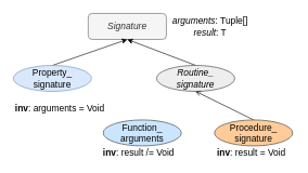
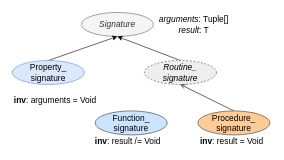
  <mxCell id="0" />
  <mxCell id="1" parent="0" />
- <mxCell id="2" value="Signature" style="whiteSpace=wrap;html=1;fontSize=14;fillColor=#f5f5f5;strokeColor=#666666;fontColor=#333333;fontStyle=2;rounded=1;" vertex="1" parent="1"><mxGeometry x="135" y="20" width="120" height="40" as="geometry" /></mxCell>
+ <mxCell id="2" value="Signature" style="ellipse;whiteSpace=wrap;html=1;fontSize=14;fillColor=#f5f5f5;strokeColor=#666666;fontColor=#333333;fontStyle=2" vertex="1" parent="1"><mxGeometry x="135" y="20" width="120" height="40" as="geometry" /></mxCell>
  <mxCell id="3" style="rounded=0;orthogonalLoop=1;jettySize=auto;html=1;exitX=0.5;exitY=0;exitDx=0;exitDy=0;fontSize=14;entryX=0.5;entryY=1;entryDx=0;entryDy=0;" edge="1" parent="1" source="4" target="2"><mxGeometry relative="1" as="geometry" /></mxCell>
  <mxCell id="4" value="Property_&lt;br&gt;signature" style="ellipse;whiteSpace=wrap;html=1;fontSize=14;fillColor=#dae8fc;strokeColor=#6c8ebf;" vertex="1" parent="1"><mxGeometry x="20" y="100" width="120" height="40" as="geometry" /></mxCell>
  <mxCell id="5" value="&lt;i&gt;arguments&lt;/i&gt;: Tuple[]&lt;br&gt;&lt;i&gt;result&lt;/i&gt;: T" style="text;html=1;strokeColor=none;fillColor=none;align=center;verticalAlign=middle;whiteSpace=wrap;rounded=0;fontSize=14;" vertex="1" parent="1"><mxGeometry x="255" y="20" width="135" height="40" as="geometry" /></mxCell>
  <mxCell id="6" value="&lt;b&gt;inv&lt;/b&gt;: arguments = Void" style="text;html=1;resizable=0;points=[];autosize=1;align=left;verticalAlign=top;spacingTop=-4;fontSize=14;" vertex="1" parent="1"><mxGeometry x="21" y="155" width="150" height="20" as="geometry" /></mxCell>
  <mxCell id="7" style="edgeStyle=none;rounded=0;orthogonalLoop=1;jettySize=auto;html=1;exitX=0.5;exitY=0;exitDx=0;exitDy=0;entryX=0.5;entryY=1;entryDx=0;entryDy=0;fontSize=14;" edge="1" parent="1" source="8" target="2"><mxGeometry relative="1" as="geometry" /></mxCell>
- <mxCell id="8" value="Routine_&lt;br&gt;signature" style="ellipse;whiteSpace=wrap;html=1;fontSize=14;fillColor=#eeeeee;strokeColor=#36393d;fontStyle=2" vertex="1" parent="1"><mxGeometry x="240" y="100" width="120" height="40" as="geometry" /></mxCell>
- <mxCell id="9" value="Function_&lt;br&gt;arguments" style="ellipse;whiteSpace=wrap;html=1;fontSize=14;fillColor=#cce5ff;strokeColor=#36393d;" vertex="1" parent="1"><mxGeometry x="158" y="184" width="120" height="40" as="geometry" /></mxCell>
+ <mxCell id="8" value="Routine_&lt;br&gt;signature" style="ellipse;whiteSpace=wrap;html=1;fontSize=14;fillColor=#eeeeee;strokeColor=#36393d;fontStyle=2;dashed=1;" vertex="1" parent="1"><mxGeometry x="240" y="100" width="120" height="40" as="geometry" /></mxCell>
+ <mxCell id="9" value="Function_&lt;br&gt;signature" style="ellipse;whiteSpace=wrap;html=1;fontSize=14;fillColor=#cce5ff;strokeColor=#36393d;" vertex="1" parent="1"><mxGeometry x="158" y="184" width="120" height="40" as="geometry" /></mxCell>
  <mxCell id="10" style="edgeStyle=none;rounded=0;orthogonalLoop=1;jettySize=auto;html=1;exitX=0.5;exitY=0;exitDx=0;exitDy=0;entryX=0.5;entryY=1;entryDx=0;entryDy=0;fontSize=14;endArrow=open;" edge="1" parent="1" source="11" target="8"><mxGeometry relative="1" as="geometry" /></mxCell>
  <mxCell id="11" value="Procedure_&lt;br&gt;signature" style="ellipse;whiteSpace=wrap;html=1;fontSize=14;fillColor=#ffcc99;strokeColor=#36393d;" vertex="1" parent="1"><mxGeometry x="329" y="184" width="120" height="40" as="geometry" /></mxCell>
  <mxCell id="12" value="&lt;b&gt;inv&lt;/b&gt;: result = Void" style="text;html=1;resizable=0;points=[];autosize=1;align=left;verticalAlign=top;spacingTop=-4;fontSize=14;" vertex="1" parent="1"><mxGeometry x="331" y="224" width="120" height="20" as="geometry" /></mxCell>
  <mxCell id="13" value="&lt;b&gt;inv&lt;/b&gt;: result /= Void" style="text;html=1;resizable=0;points=[];autosize=1;align=left;verticalAlign=top;spacingTop=-4;fontSize=14;" vertex="1" parent="1"><mxGeometry x="156" y="224" width="120" height="20" as="geometry" /></mxCell>
